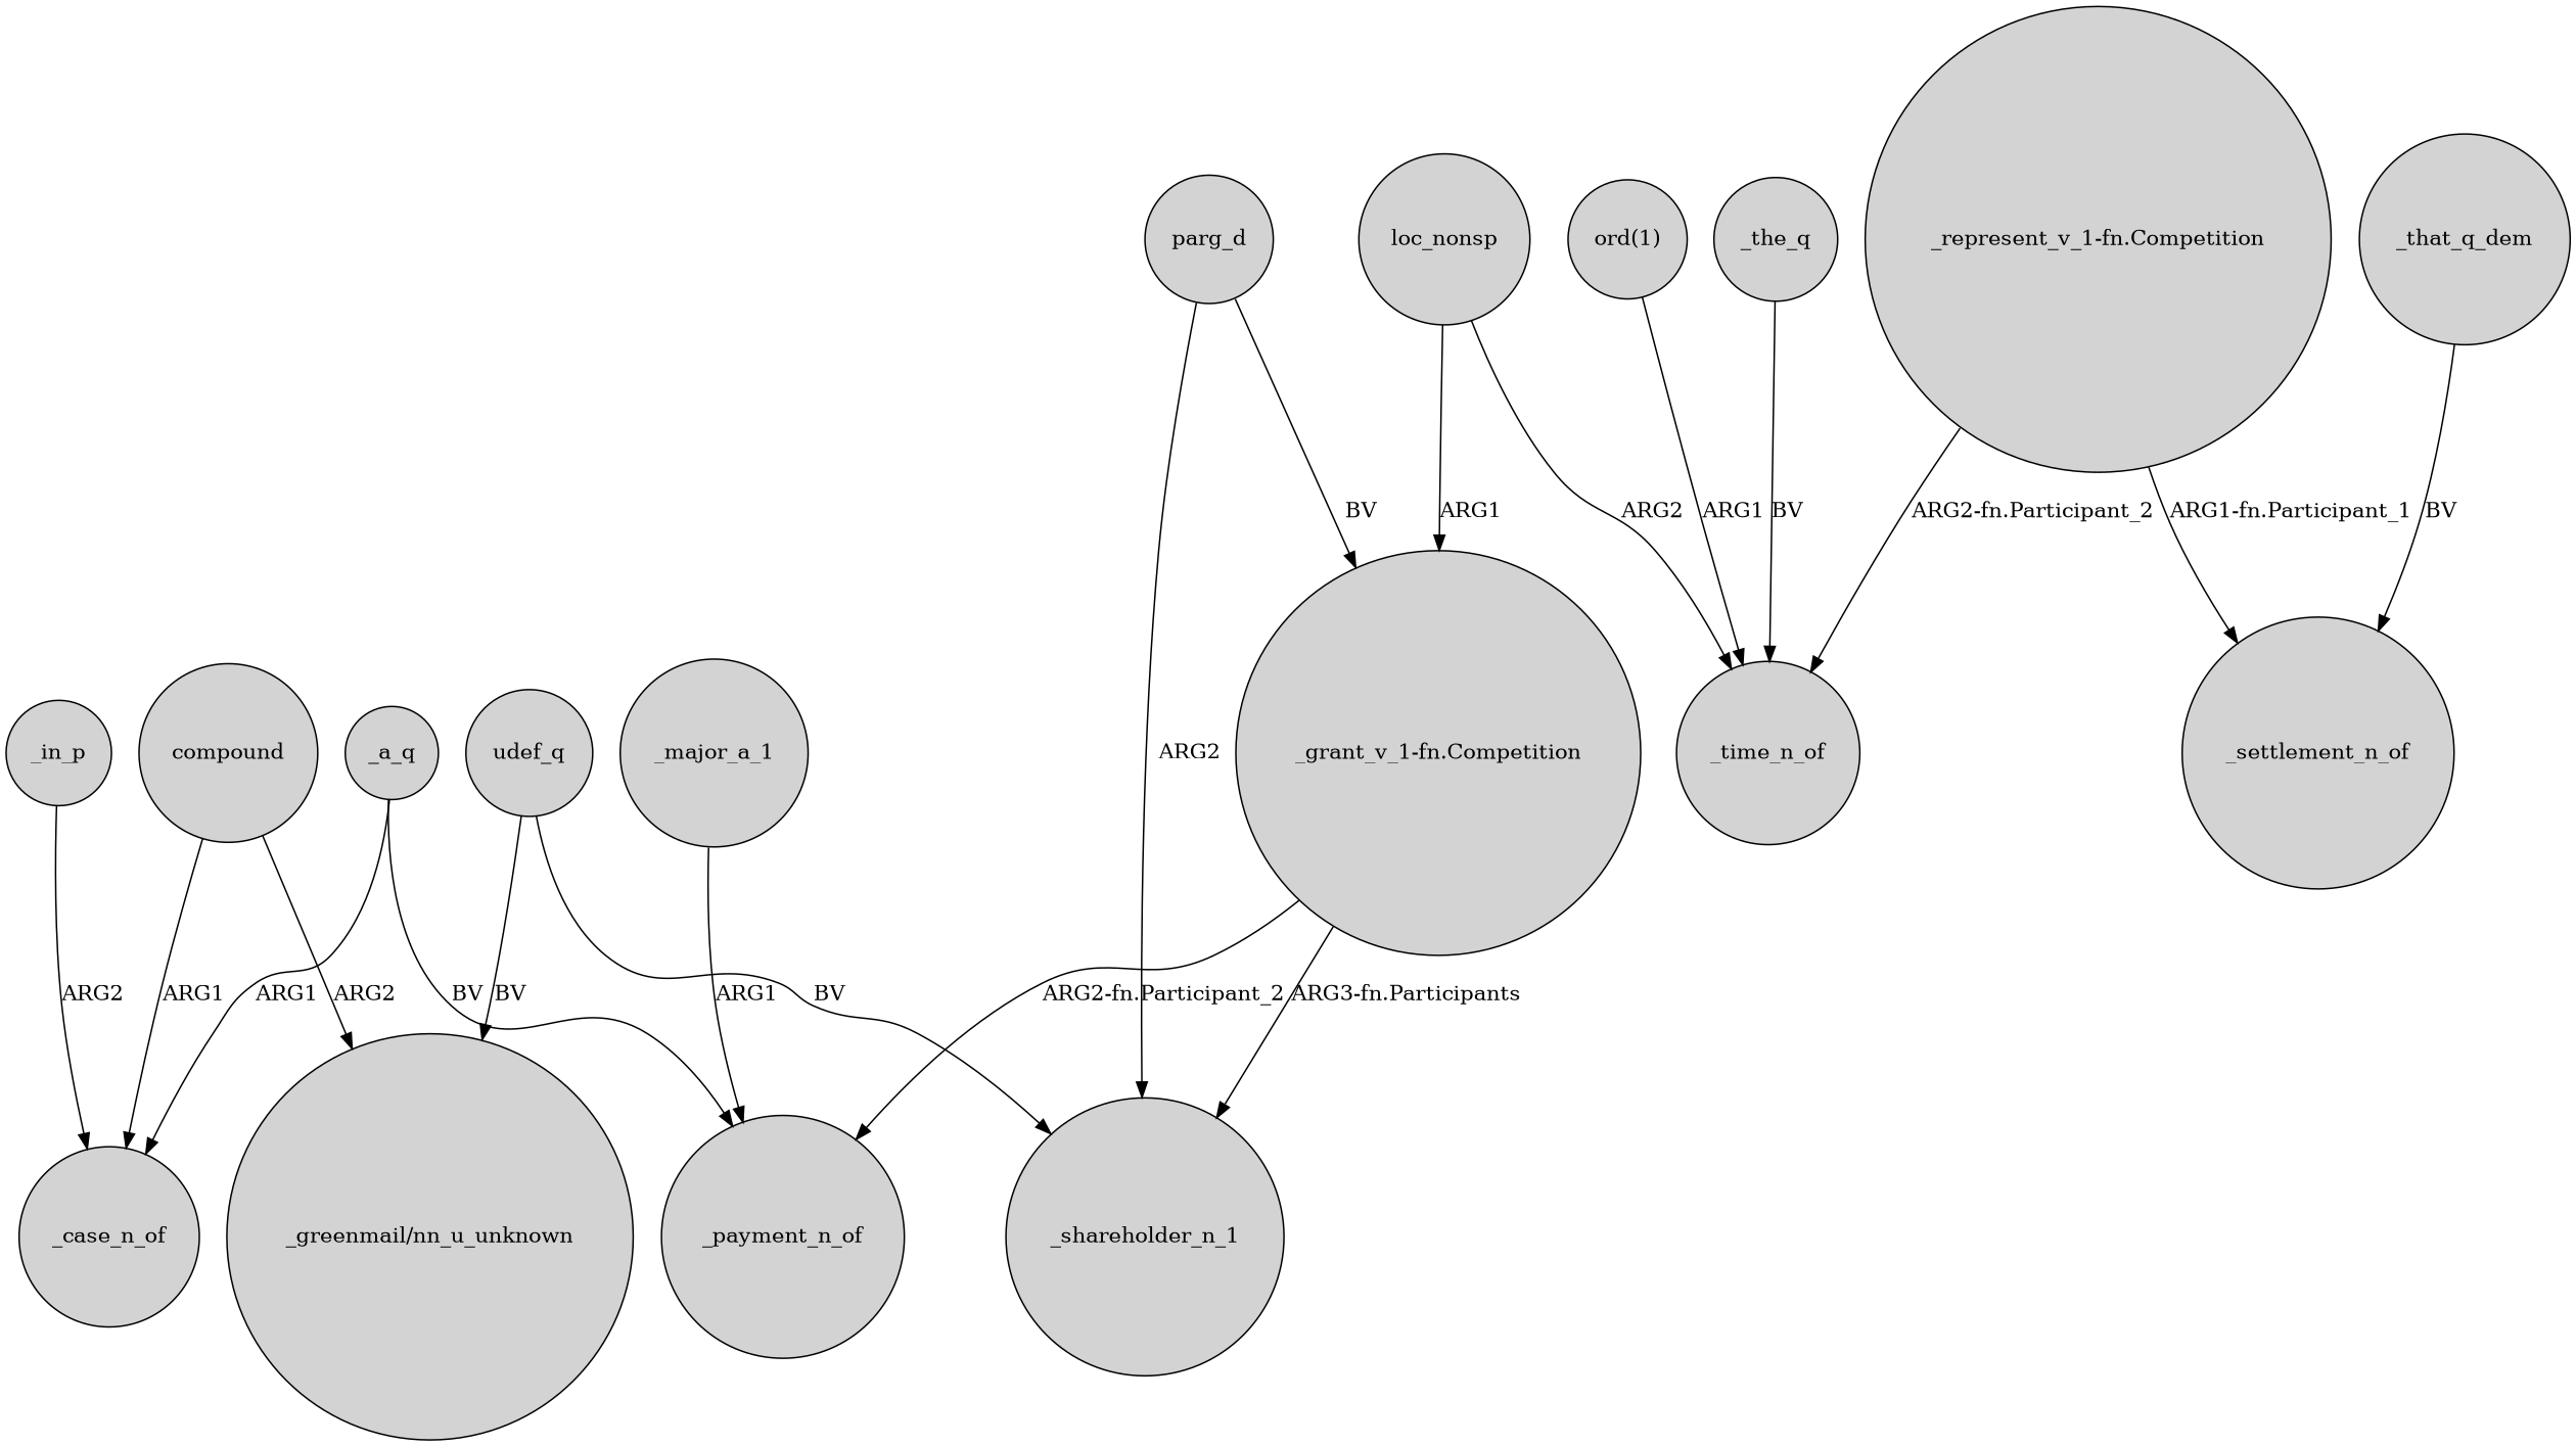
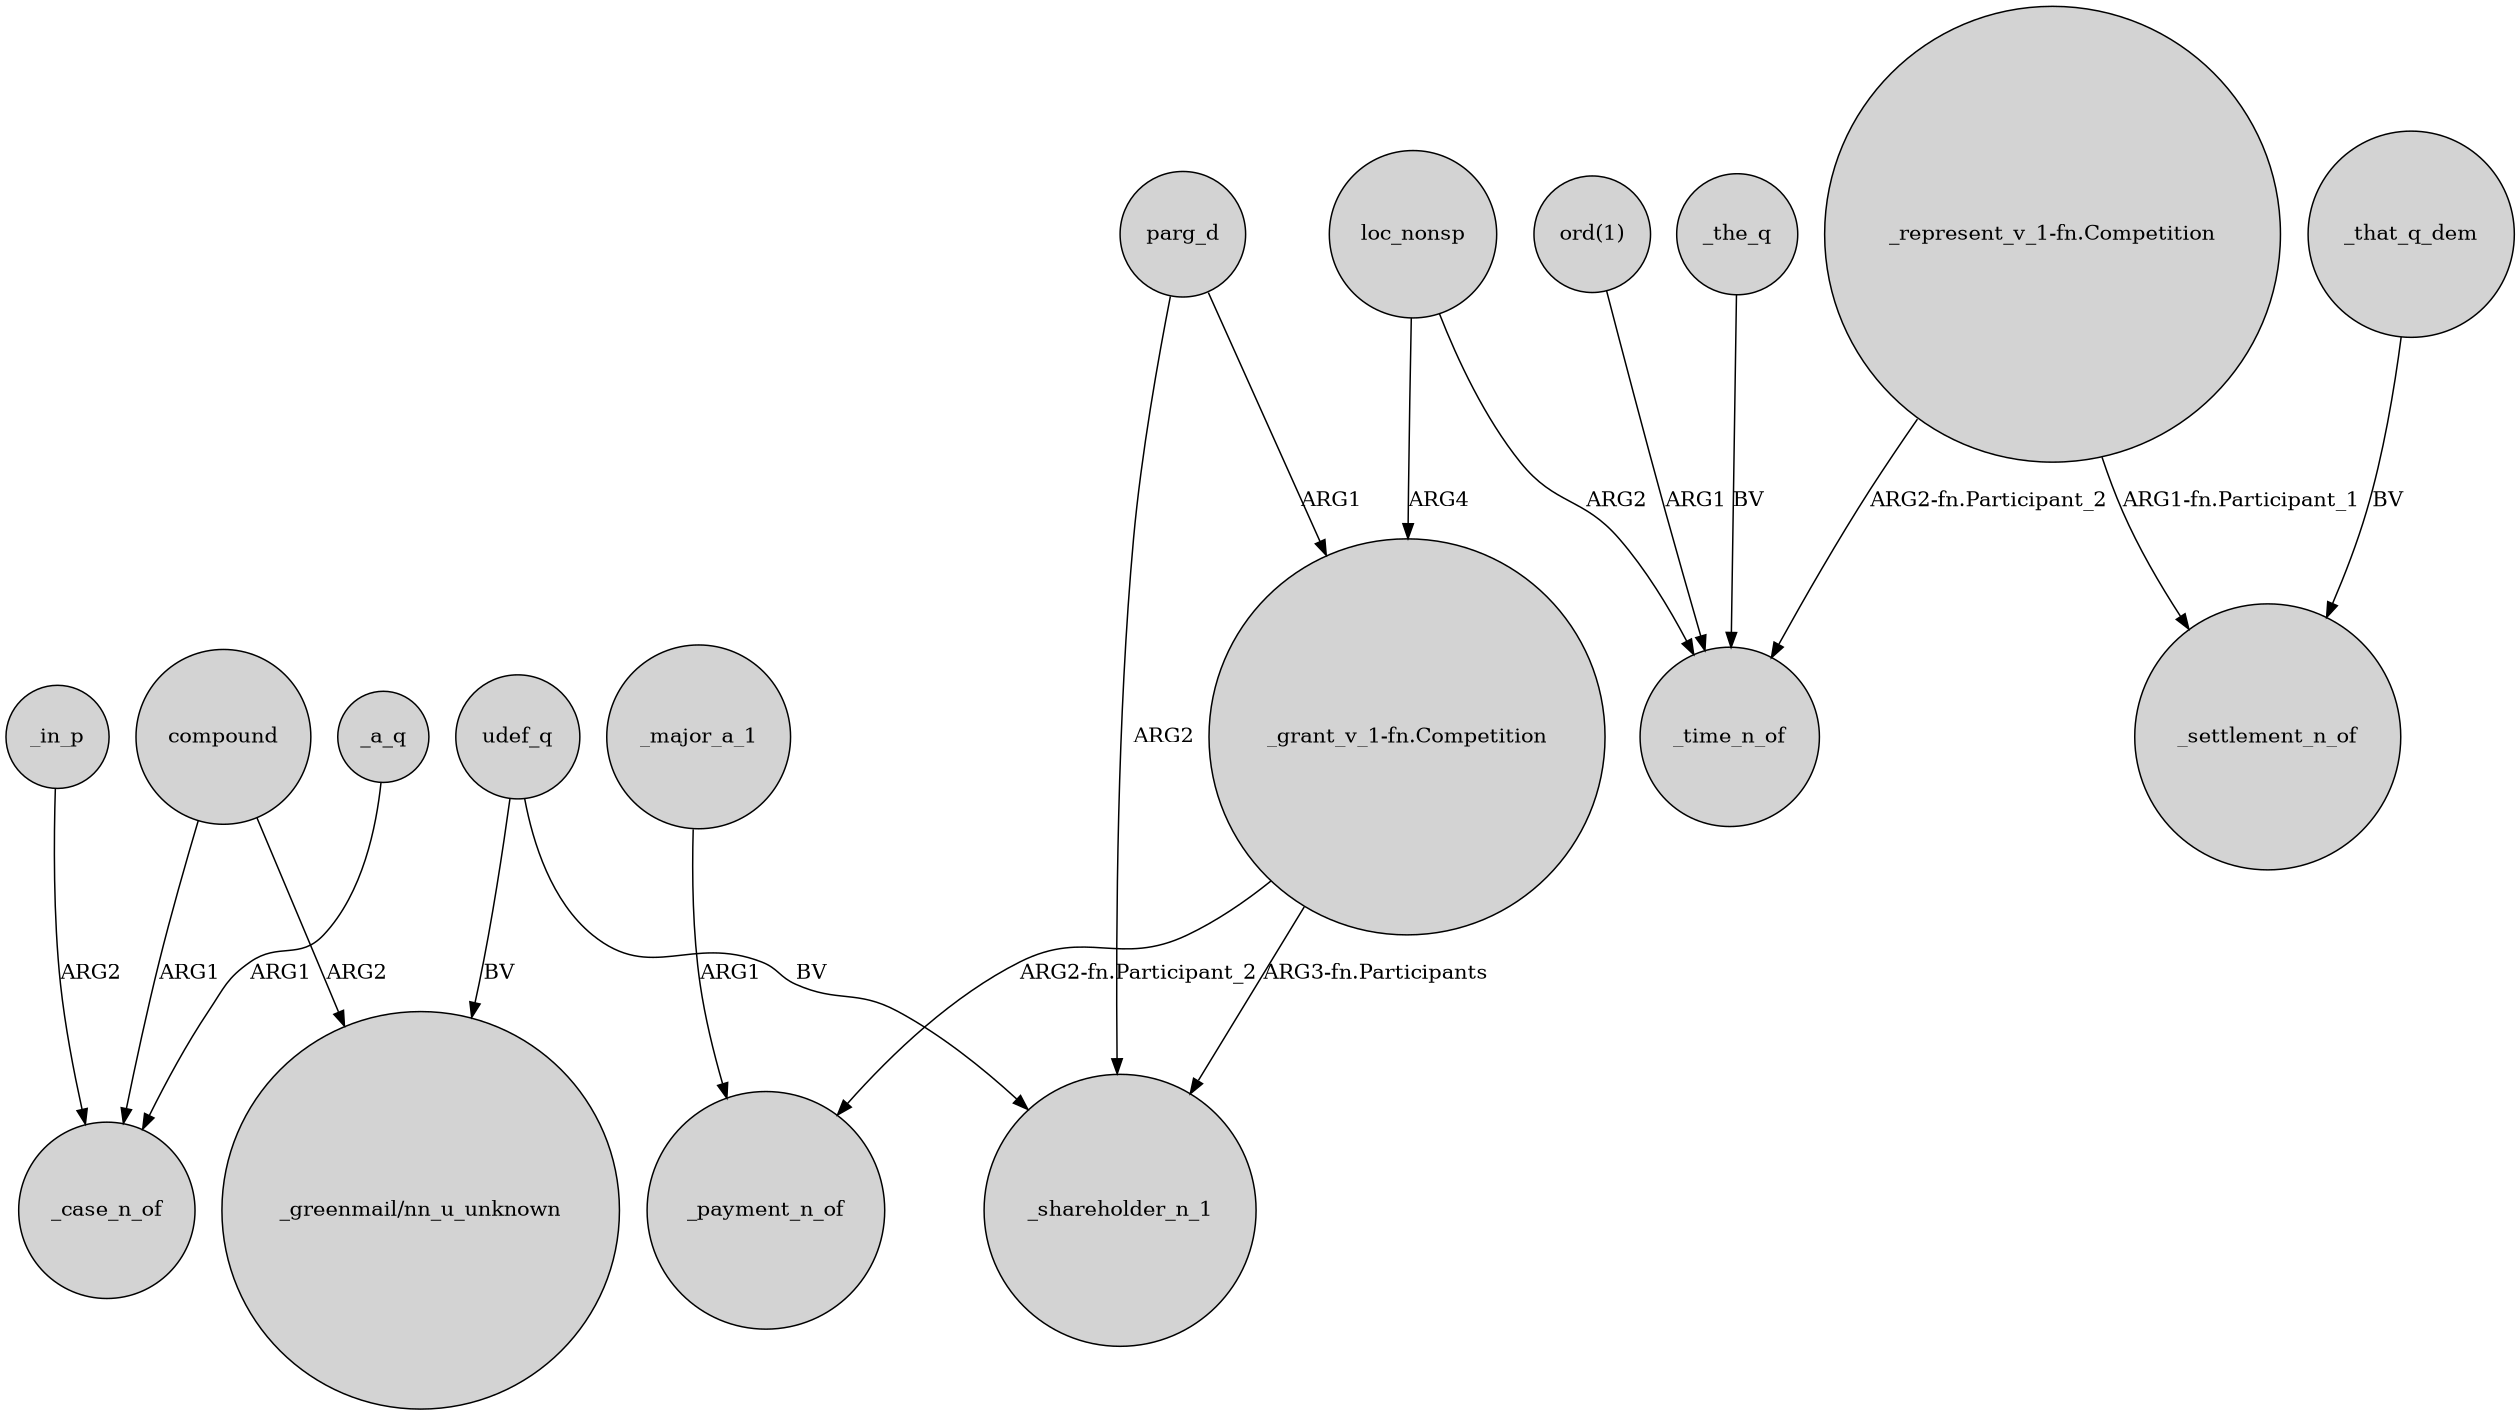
  digraph {
    node [shape=circle style=filled]
    _in_p
    _case_n_of
    "_grant_v_1-fn.Competition"
    _payment_n_of
    _shareholder_n_1
    _major_a_1
    loc_nonsp
    _time_n_of
    udef_q
    "_greenmail/nn_u_unknown"
    _a_q
    _that_q_dem
    _settlement_n_of
    parg_d
    compound
    "ord(1)"
    "_represent_v_1-fn.Competition"
    _the_q
    _in_p -> _case_n_of [label=ARG2]
    "_grant_v_1-fn.Competition" -> _payment_n_of [label="ARG2-fn.Participant_2"]
    "_grant_v_1-fn.Competition" -> _shareholder_n_1 [label="ARG3-fn.Participants"]
    _major_a_1 -> _payment_n_of [label=ARG1]
-   loc_nonsp -> "_grant_v_1-fn.Competition" [label=ARG1]
+   loc_nonsp -> "_grant_v_1-fn.Competition" [label=ARG4]
    loc_nonsp -> _time_n_of [label=ARG2]
    udef_q -> _shareholder_n_1 [label=BV]
    udef_q -> "_greenmail/nn_u_unknown" [label=BV]
    _a_q -> _case_n_of [label=ARG1]
-   _a_q -> _payment_n_of [label=BV]
    _that_q_dem -> _settlement_n_of [label=BV]
-   parg_d -> "_grant_v_1-fn.Competition" [label=BV]
+   parg_d -> "_grant_v_1-fn.Competition" [label=ARG1]
    parg_d -> _shareholder_n_1 [label=ARG2]
    compound -> _case_n_of [label=ARG1]
    compound -> "_greenmail/nn_u_unknown" [label=ARG2]
    "ord(1)" -> _time_n_of [label=ARG1]
    "_represent_v_1-fn.Competition" -> _time_n_of [label="ARG2-fn.Participant_2"]
    "_represent_v_1-fn.Competition" -> _settlement_n_of [label="ARG1-fn.Participant_1"]
    _the_q -> _time_n_of [label=BV]
  }
